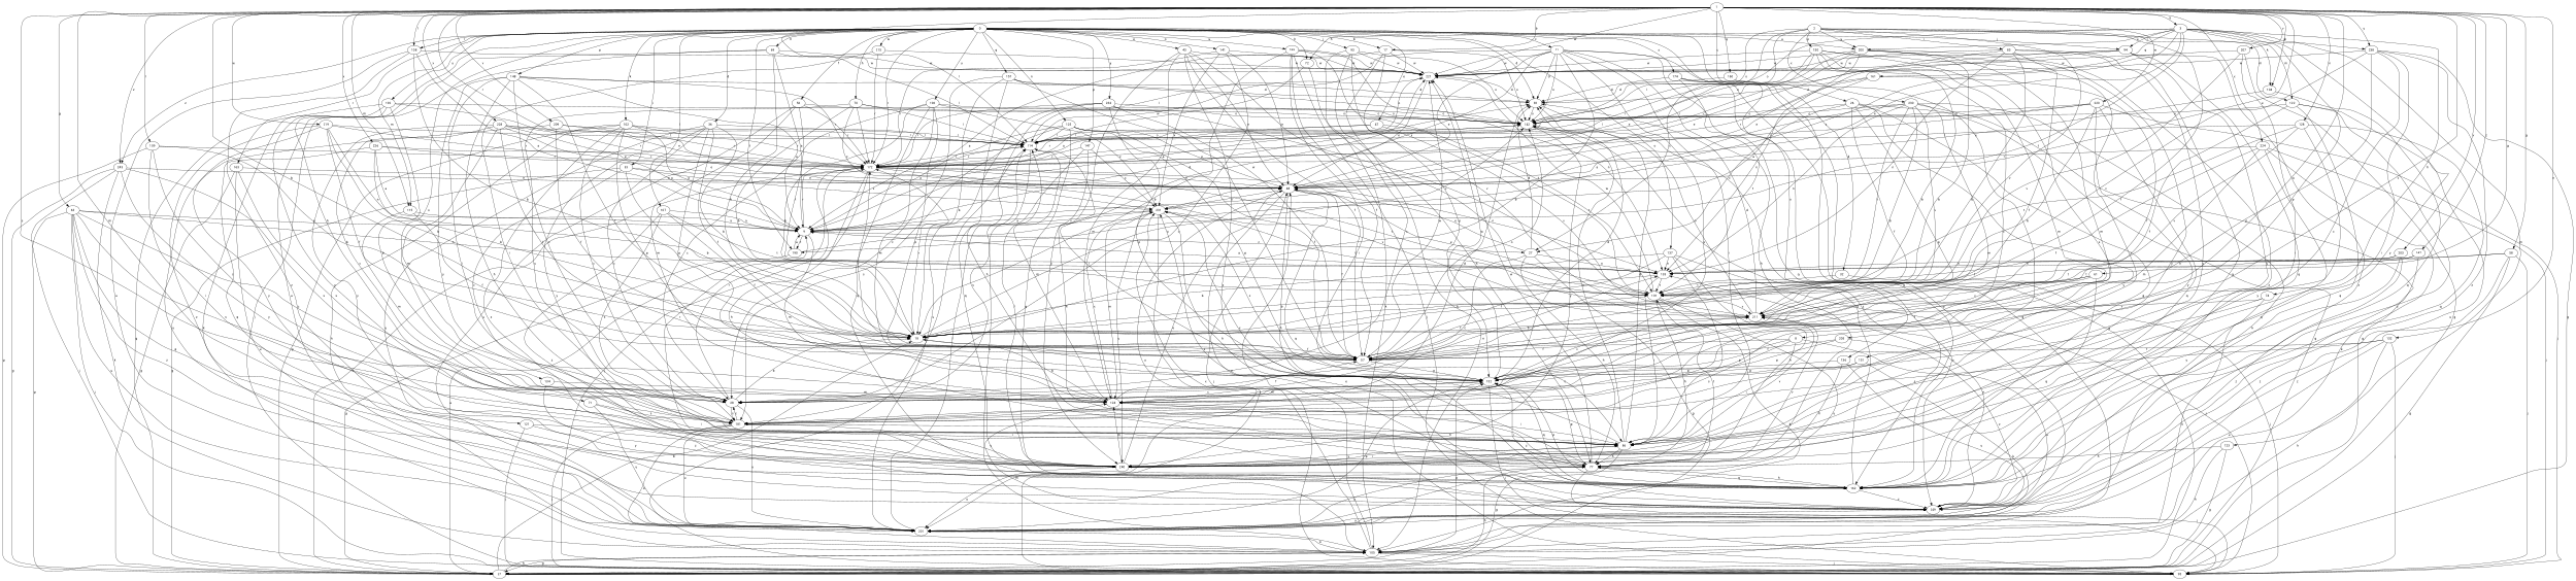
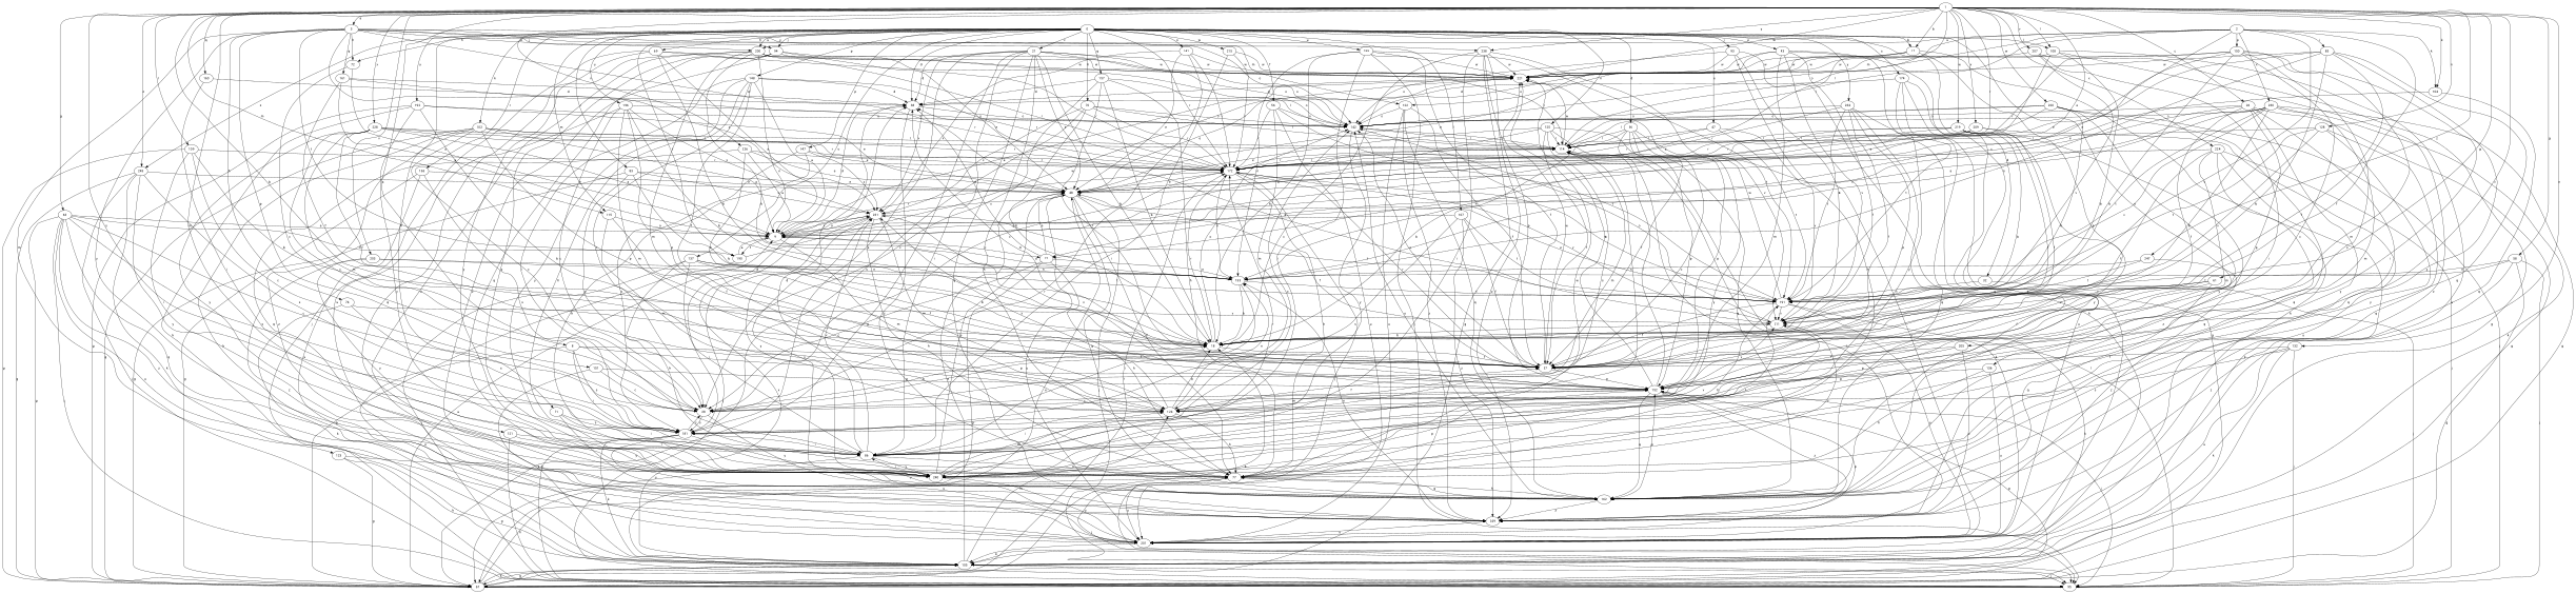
  strict digraph {
    fontname=Roboto
    node [fontname=Roboto]
    edge [fontname=Roboto]
    0
    17
    21
    32
    36
    38
    43
    47
    56
    69
    70
    71
    72
    83
    93
    94
    102
    107
    108
    115
    125
-   134
    136
    137
    141
    147
    148
    157
    163
    172
    174
    190
    192
    196
    199
    200
    215
    234
    243
    221
    142
    152
    9
    105
    18
    48
    114
    181
    231
    86
    67
    77
    162
    95
    191
    57
    240
    201
    28
    249
    211
    124
    133
    1
    3
    8
    26
    58
    61
    63
    104
    109
    121
    128
    132
    160
    203
    205
    207
    209
    219
    220
    224
    226
    228
    238
    247
    122
    74
    123
    151
    161
    27
    2
    85
    150
    230
    0 -> 17 [label=b]
    0 -> 21 [label=c]
    0 -> 32 [label=d]
    0 -> 36 [label=d]
    0 -> 38 [label=d]
    0 -> 43 [label=e]
    0 -> 47 [label=e]
    0 -> 56 [label=f]
    0 -> 69 [label=h]
    0 -> 70 [label=h]
    0 -> 71 [label=h]
    0 -> 72 [label=h]
    0 -> 83 [label=i]
    0 -> 93 [label=j]
    0 -> 94 [label=j]
    0 -> 102 [label=k]
    0 -> 107 [label=l]
    0 -> 108 [label=l]
    0 -> 115 [label=m]
    0 -> 125 [label=n]
-   0 -> 134 [label=o]
    0 -> 136 [label=o]
    0 -> 137 [label=o]
    0 -> 141 [label=o]
    0 -> 147 [label=p]
    0 -> 148 [label=p]
    0 -> 157 [label=q]
    0 -> 163 [label=r]
    0 -> 172 [label=r]
    0 -> 174 [label=s]
    0 -> 190 [label=t]
    0 -> 192 [label=u]
    0 -> 196 [label=u]
    0 -> 199 [label=u]
    0 -> 200 [label=u]
    0 -> 215 [label=w]
    0 -> 234 [label=y]
    0 -> 243 [label=z]
    17 -> 221 [label=w]
    17 -> 142 [label=o]
    17 -> 152 [label=p]
    17 -> 9 [label=a]
    17 -> 105 [label=k]
    21 -> 38 [label=d]
    21 -> 221 [label=w]
    21 -> 142 [label=o]
    21 -> 18 [label=b]
    21 -> 48 [label=e]
    21 -> 114 [label=l]
    21 -> 181 [label=s]
    21 -> 231 [label=x]
    21 -> 86 [label=i]
    21 -> 67 [label=g]
    21 -> 77 [label=h]
    21 -> 162 [label=q]
    32 -> 95 [label=j]
    32 -> 191 [label=t]
    36 -> 152 [label=p]
    36 -> 18 [label=b]
    36 -> 114 [label=l]
    36 -> 57 [label=f]
    36 -> 240 [label=y]
    36 -> 201 [label=u]
    36 -> 28 [label=c]
    38 -> 142 [label=o]
    38 -> 249 [label=z]
    43 -> 221 [label=w]
    43 -> 48 [label=e]
    43 -> 57 [label=f]
    43 -> 240 [label=y]
    43 -> 249 [label=z]
    43 -> 211 [label=v]
    43 -> 124 [label=m]
    47 -> 172 [label=r]
    47 -> 114 [label=l]
    47 -> 191 [label=t]
    47 -> 211 [label=v]
    56 -> 172 [label=r]
    56 -> 142 [label=o]
    56 -> 191 [label=t]
    56 -> 201 [label=u]
    56 -> 124 [label=m]
    69 -> 221 [label=w]
    69 -> 9 [label=a]
    69 -> 18 [label=b]
    69 -> 114 [label=l]
    69 -> 95 [label=j]
    69 -> 201 [label=u]
    70 -> 172 [label=r]
    70 -> 142 [label=o]
    70 -> 18 [label=b]
    70 -> 114 [label=l]
    70 -> 181 [label=s]
    70 -> 231 [label=x]
    71 -> 181 [label=s]
    71 -> 86 [label=i]
    71 -> 201 [label=u]
    72 -> 9 [label=a]
    72 -> 28 [label=c]
    83 -> 18 [label=b]
    83 -> 48 [label=e]
    83 -> 231 [label=x]
    83 -> 67 [label=g]
    83 -> 28 [label=c]
    93 -> 221 [label=w]
    93 -> 142 [label=o]
    93 -> 105 [label=k]
    93 -> 77 [label=h]
    93 -> 211 [label=v]
    94 -> 172 [label=r]
    94 -> 221 [label=w]
    94 -> 48 [label=e]
    94 -> 162 [label=q]
    94 -> 240 [label=y]
    94 -> 249 [label=z]
    102 -> 172 [label=r]
    102 -> 152 [label=p]
    102 -> 9 [label=a]
    102 -> 105 [label=k]
    102 -> 114 [label=l]
    102 -> 67 [label=g]
    102 -> 28 [label=c]
    102 -> 249 [label=z]
    107 -> 9 [label=a]
    107 -> 181 [label=s]
    107 -> 191 [label=t]
    107 -> 57 [label=f]
    107 -> 249 [label=z]
    108 -> 221 [label=w]
    108 -> 9 [label=a]
    108 -> 18 [label=b]
    108 -> 201 [label=u]
    108 -> 249 [label=z]
    115 -> 9 [label=a]
    115 -> 57 [label=f]
    115 -> 124 [label=m]
    125 -> 152 [label=p]
    125 -> 9 [label=a]
    125 -> 48 [label=e]
    125 -> 114 [label=l]
    125 -> 181 [label=s]
    125 -> 162 [label=q]
    125 -> 57 [label=f]
-   134 -> 249 [label=z]
-   134 -> 124 [label=m]
    136 -> 152 [label=p]
    136 -> 77 [label=h]
    136 -> 201 [label=u]
    137 -> 18 [label=b]
    137 -> 86 [label=i]
    137 -> 77 [label=h]
    137 -> 95 [label=j]
    137 -> 57 [label=f]
    137 -> 133 [label=n]
    141 -> 172 [label=r]
    141 -> 221 [label=w]
    141 -> 48 [label=e]
    141 -> 231 [label=x]
    141 -> 28 [label=c]
    147 -> 172 [label=r]
    147 -> 181 [label=s]
    147 -> 231 [label=x]
    147 -> 77 [label=h]
    148 -> 38 [label=d]
    148 -> 172 [label=r]
    148 -> 9 [label=a]
    148 -> 86 [label=i]
    148 -> 77 [label=h]
    148 -> 57 [label=f]
    148 -> 240 [label=y]
    148 -> 28 [label=c]
    157 -> 38 [label=d]
    157 -> 142 [label=o]
    157 -> 18 [label=b]
    157 -> 77 [label=h]
    157 -> 57 [label=f]
    157 -> 28 [label=c]
    163 -> 48 [label=e]
    163 -> 181 [label=s]
    163 -> 67 [label=g]
    163 -> 201 [label=u]
    172 -> 48 [label=e]
    172 -> 114 [label=l]
    172 -> 77 [label=h]
    172 -> 95 [label=j]
    172 -> 191 [label=t]
    172 -> 211 [label=v]
    172 -> 133 [label=n]
    174 -> 38 [label=d]
    174 -> 67 [label=g]
    174 -> 162 [label=q]
    174 -> 191 [label=t]
    174 -> 201 [label=u]
    190 -> 221 [label=w]
    190 -> 9 [label=a]
    190 -> 67 [label=g]
    192 -> 142 [label=o]
    192 -> 105 [label=k]
    192 -> 48 [label=e]
    192 -> 67 [label=g]
    192 -> 240 [label=y]
    192 -> 124 [label=b]
    196 -> 142 [label=o]
    196 -> 152 [label=p]
    196 -> 18 [label=b]
    196 -> 231 [label=x]
    196 -> 162 [label=q]
    196 -> 28 [label=c]
    196 -> 124 [label=m]
    199 -> 221 [label=w]
    199 -> 18 [label=b]
    199 -> 86 [label=i]
    199 -> 95 [label=j]
    199 -> 191 [label=t]
    199 -> 57 [label=f]
    199 -> 133 [label=n]
    200 -> 172 [label=r]
    200 -> 221 [label=w]
    200 -> 142 [label=o]
    200 -> 18 [label=b]
    200 -> 240 [label=y]
    200 -> 249 [label=z]
    200 -> 124 [label=m]
    200 -> 133 [label=n]
    215 -> 172 [label=r]
    215 -> 221 [label=w]
    215 -> 86 [label=i]
    234 -> 172 [label=r]
    234 -> 142 [label=o]
    234 -> 152 [label=p]
    234 -> 162 [label=q]
    234 -> 191 [label=t]
    234 -> 57 [label=f]
    234 -> 201 [label=u]
    243 -> 105 [label=k]
    243 -> 48 [label=e]
    243 -> 181 [label=s]
    243 -> 67 [label=g]
    243 -> 95 [label=j]
    243 -> 240 [label=y]
    221 -> 38 [label=d]
    221 -> 9 [label=a]
    221 -> 48 [label=e]
    142 -> 114 [label=l]
    142 -> 240 [label=y]
    152 -> 38 [label=d]
    152 -> 221 [label=w]
    152 -> 114 [label=l]
    152 -> 231 [label=x]
    152 -> 162 [label=q]
    152 -> 95 [label=j]
    152 -> 28 [label=c]
    152 -> 249 [label=z]
    152 -> 211 [label=v]
    152 -> 124 [label=m]
    9 -> 38 [label=d]
    9 -> 172 [label=r]
    9 -> 190 [label=t]
    9 -> 231 [label=x]
    9 -> 124 [label=m]
    9 -> 27 [label=c]
    105 -> 48 [label=e]
    105 -> 231 [label=x]
    105 -> 67 [label=g]
    105 -> 95 [label=j]
    105 -> 124 [label=m]
    18 -> 172 [label=r]
    18 -> 142 [label=o]
    18 -> 57 [label=f]
    48 -> 231 [label=x]
    48 -> 77 [label=h]
    48 -> 162 [label=q]
    48 -> 95 [label=j]
    48 -> 57 [label=f]
    48 -> 201 [label=u]
    114 -> 172 [label=r]
    114 -> 221 [label=w]
    114 -> 142 [label=o]
    114 -> 105 [label=k]
    114 -> 124 [label=m]
    181 -> 38 [label=d]
    181 -> 105 [label=k]
    181 -> 86 [label=i]
    181 -> 95 [label=j]
    181 -> 240 [label=y]
    181 -> 201 [label=u]
    181 -> 28 [label=c]
    231 -> 9 [label=a]
    231 -> 77 [label=h]
    231 -> 95 [label=j]
    231 -> 191 [label=t]
    231 -> 240 [label=y]
    231 -> 124 [label=m]
    86 -> 38 [label=d]
    86 -> 142 [label=o]
    86 -> 231 [label=x]
    86 -> 67 [label=g]
    86 -> 77 [label=h]
    86 -> 240 [label=y]
    86 -> 211 [label=v]
    67 -> 172 [label=r]
    67 -> 152 [label=p]
    67 -> 9 [label=a]
    67 -> 105 [label=k]
    67 -> 18 [label=b]
    67 -> 77 [label=h]
    77 -> 221 [label=w]
    77 -> 152 [label=p]
    77 -> 162 [label=q]
    77 -> 95 [label=j]
    77 -> 191 [label=t]
    77 -> 201 [label=u]
    77 -> 211 [label=v]
    162 -> 142 [label=o]
    162 -> 152 [label=p]
    162 -> 231 [label=x]
    162 -> 77 [label=h]
    162 -> 249 [label=z]
    95 -> 48 [label=e]
    95 -> 114 [label=l]
    191 -> 221 [label=w]
    191 -> 105 [label=k]
    191 -> 48 [label=e]
    191 -> 77 [label=h]
    191 -> 57 [label=f]
    191 -> 201 [label=u]
    191 -> 211 [label=v]
    57 -> 172 [label=r]
    57 -> 221 [label=w]
    57 -> 142 [label=o]
    57 -> 152 [label=p]
    240 -> 172 [label=r]
    240 -> 48 [label=e]
    240 -> 114 [label=l]
    240 -> 86 [label=i]
    240 -> 201 [label=u]
    240 -> 124 [label=m]
    201 -> 152 [label=p]
    201 -> 105 [label=k]
    201 -> 114 [label=l]
    28 -> 172 [label=r]
    28 -> 18 [label=b]
    28 -> 181 [label=s]
    28 -> 201 [label=u]
    249 -> 201 [label=u]
    249 -> 133 [label=n]
    211 -> 38 [label=d]
    211 -> 142 [label=o]
    211 -> 18 [label=b]
    124 -> 18 [label=b]
    124 -> 231 [label=x]
    124 -> 86 [label=i]
    124 -> 77 [label=h]
    124 -> 57 [label=f]
    124 -> 133 [label=n]
    133 -> 9 [label=a]
    133 -> 18 [label=b]
    133 -> 86 [label=i]
    133 -> 191 [label=t]
    1 -> 17 [label=b]
    1 -> 108 [label=l]
    1 -> 115 [label=m]
    1 -> 172 [label=r]
    1 -> 243 [label=z]
    1 -> 221 [label=w]
    1 -> 18 [label=b]
    1 -> 48 [label=e]
    1 -> 114 [label=l]
    1 -> 181 [label=s]
    1 -> 3 [label=a]
    1 -> 8 [label=a]
    1 -> 26 [label=c]
    1 -> 58 [label=g]
    1 -> 61 [label=g]
    1 -> 63 [label=g]
    1 -> 104 [label=k]
    1 -> 109 [label=l]
    1 -> 121 [label=m]
    1 -> 128 [label=n]
    1 -> 132 [label=n]
    1 -> 160 [label=q]
    1 -> 203 [label=v]
    1 -> 205 [label=v]
    1 -> 207 [label=v]
    1 -> 209 [label=v]
    1 -> 219 [label=w]
    1 -> 220 [label=w]
    1 -> 224 [label=x]
    1 -> 226 [label=x]
    1 -> 228 [label=x]
    1 -> 238 [label=y]
    1 -> 247 [label=z]
    3 -> 72 [label=h]
    3 -> 94 [label=j]
    3 -> 190 [label=t]
    3 -> 200 [label=u]
    3 -> 142 [label=o]
    3 -> 48 [label=e]
    3 -> 231 [label=x]
    3 -> 240 [label=y]
    3 -> 238 [label=y]
    3 -> 122 [label=m]
    3 -> 74 [label=h]
    3 -> 123 [label=m]
    3 -> 151 [label=p]
    3 -> 161 [label=q]
    8 -> 152 [label=p]
    8 -> 181 [label=s]
    8 -> 86 [label=i]
    8 -> 57 [label=f]
    8 -> 201 [label=u]
    26 -> 142 [label=o]
    26 -> 152 [label=p]
    26 -> 67 [label=g]
    26 -> 162 [label=q]
    26 -> 57 [label=f]
    26 -> 240 [label=y]
    26 -> 27 [label=c]
    58 -> 67 [label=g]
    58 -> 95 [label=j]
    58 -> 191 [label=t]
    58 -> 249 [label=z]
    58 -> 133 [label=n]
    61 -> 162 [label=q]
    61 -> 191 [label=t]
    61 -> 57 [label=f]
    61 -> 211 [label=v]
    63 -> 9 [label=a]
    63 -> 181 [label=s]
    63 -> 67 [label=g]
    63 -> 162 [label=q]
    63 -> 95 [label=j]
    63 -> 201 [label=u]
    63 -> 28 [label=c]
    63 -> 249 [label=z]
    63 -> 133 [label=n]
    104 -> 48 [label=e]
    104 -> 162 [label=q]
    109 -> 172 [label=r]
    109 -> 18 [label=b]
    109 -> 86 [label=i]
    109 -> 67 [label=g]
    109 -> 28 [label=c]
    121 -> 86 [label=i]
    121 -> 95 [label=j]
    121 -> 240 [label=y]
    128 -> 114 [label=l]
    128 -> 162 [label=q]
    128 -> 191 [label=t]
    128 -> 240 [label=y]
    128 -> 211 [label=v]
    132 -> 105 [label=k]
    132 -> 181 [label=s]
    132 -> 95 [label=j]
    132 -> 57 [label=f]
    132 -> 201 [label=u]
    160 -> 38 [label=d]
    160 -> 86 [label=i]
    203 -> 191 [label=t]
    203 -> 240 [label=y]
    203 -> 249 [label=z]
    203 -> 133 [label=n]
    205 -> 152 [label=p]
    205 -> 57 [label=f]
    205 -> 249 [label=z]
    207 -> 221 [label=w]
    207 -> 86 [label=i]
    207 -> 67 [label=g]
    207 -> 211 [label=v]
    209 -> 172 [label=r]
    209 -> 114 [label=l]
    209 -> 57 [label=f]
    209 -> 201 [label=u]
    219 -> 172 [label=r]
    219 -> 18 [label=b]
    219 -> 114 [label=l]
    219 -> 57 [label=f]
    219 -> 240 [label=y]
    219 -> 249 [label=z]
    219 -> 133 [label=n]
    220 -> 172 [label=r]
    220 -> 142 [label=o]
    220 -> 18 [label=b]
    220 -> 114 [label=l]
    220 -> 162 [label=q]
    220 -> 95 [label=j]
    220 -> 240 [label=y]
    224 -> 172 [label=r]
    224 -> 105 [label=k]
    224 -> 162 [label=q]
    224 -> 95 [label=j]
    224 -> 57 [label=f]
    224 -> 124 [label=m]
    226 -> 172 [label=r]
    226 -> 9 [label=a]
    226 -> 18 [label=b]
    226 -> 48 [label=e]
    226 -> 162 [label=q]
    228 -> 172 [label=r]
    228 -> 9 [label=a]
    228 -> 48 [label=e]
    228 -> 114 [label=l]
    228 -> 57 [label=f]
    228 -> 240 [label=y]
    228 -> 28 [label=c]
    228 -> 124 [label=m]
    238 -> 221 [label=w]
    238 -> 152 [label=p]
    238 -> 86 [label=i]
    238 -> 67 [label=g]
    238 -> 28 [label=c]
    238 -> 249 [label=z]
    238 -> 211 [label=v]
    247 -> 191 [label=t]
    247 -> 249 [label=z]
    247 -> 133 [label=n]
    122 -> 142 [label=o]
    122 -> 162 [label=q]
    122 -> 57 [label=f]
    122 -> 201 [label=u]
    122 -> 249 [label=z]
    74 -> 105 [label=k]
    74 -> 181 [label=s]
    74 -> 211 [label=v]
    123 -> 105 [label=k]
    123 -> 67 [label=g]
    123 -> 77 [label=h]
    151 -> 152 [label=p]
    151 -> 105 [label=k]
    151 -> 28 [label=c]
    161 -> 38 [label=d]
    161 -> 172 [label=r]
    161 -> 9 [label=a]
    161 -> 57 [label=f]
    27 -> 38 [label=d]
    27 -> 48 [label=e]
    27 -> 67 [label=g]
    27 -> 77 [label=h]
    27 -> 28 [label=c]
    27 -> 133 [label=n]
    2 -> 200 [label=u]
    2 -> 142 [label=o]
    2 -> 114 [label=l]
    2 -> 57 [label=f]
    2 -> 211 [label=v]
    2 -> 104 [label=k]
    2 -> 122 [label=m]
    2 -> 27 [label=c]
    2 -> 85 [label=i]
    2 -> 150 [label=p]
    2 -> 230 [label=x]
    85 -> 221 [label=w]
    85 -> 18 [label=b]
    85 -> 48 [label=e]
    85 -> 162 [label=q]
    85 -> 57 [label=f]
    85 -> 240 [label=y]
    85 -> 133 [label=n]
    150 -> 172 [label=r]
    150 -> 221 [label=w]
    150 -> 18 [label=b]
    150 -> 48 [label=e]
    150 -> 181 [label=s]
    150 -> 86 [label=i]
    150 -> 28 [label=c]
    150 -> 124 [label=m]
    230 -> 142 [label=o]
    230 -> 9 [label=a]
    230 -> 105 [label=k]
    230 -> 18 [label=b]
    230 -> 67 [label=g]
    230 -> 191 [label=t]
    230 -> 211 [label=v]
    230 -> 124 [label=m]
    230 -> 133 [label=n]
  }
